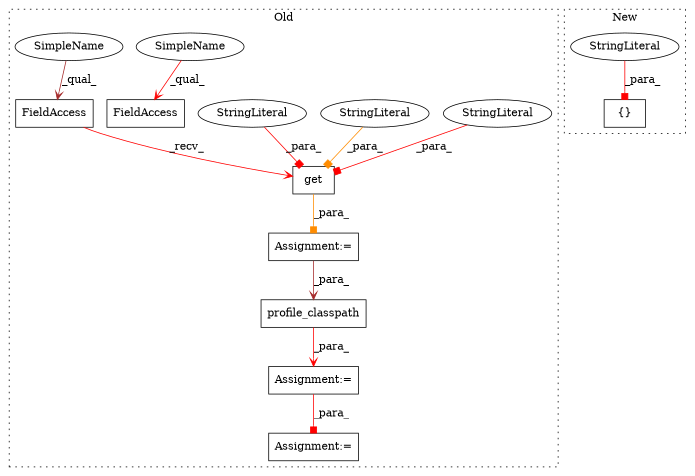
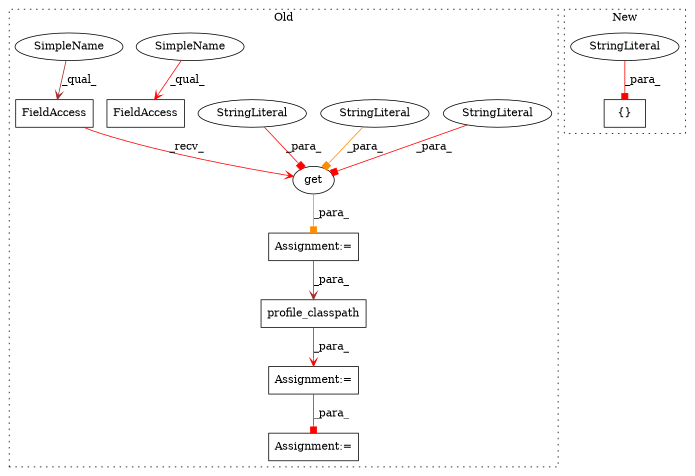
  digraph {
    node [a=45 l=1 s=1302 shape=box]
    edge [color=red arrowhead=box]
    n1 [a=32 l="18,1" label=profile_classpath s="1582,1618"]
-   n2 [a=32 l="4,1" label=get s="1317,1397"]
+   n2 [a=32 l="4,1" label=get s="1317,1397" shape=ellipse]
    n3 [l=15 label=StringLiteral s=1337 shape=ellipse]
    n4 [l=15 label=StringLiteral s=1321 shape=ellipse]
    n5 [l=44 label=StringLiteral s=1353 shape=ellipse]
    n6 [a=22 l=14 label=FieldAccess]
    n7 [a=22 l=14 label=FieldAccess s=1117]
    n8 [a=7 label="Assignment:=" s=1788]
    n9 [a=7 label="Assignment:=" s=1301]
    n10 [a=7 label="Assignment:=" s=1645]
    n11 [a=42 l=7 label=SimpleName s=1117 shape=ellipse]
    n12 [a=42 l=7 label=SimpleName shape=ellipse]
    n13 [a=4 l="1,1" label="{}" s="1183,1208"]
    n14 [l=24 label=StringLiteral s=1184 shape=ellipse]
    subgraph cluster_1 {
      label=Old
      style=dotted
      n1
      n2
      n3
      n4
      n5
      n6
      n7
      n8
      n9
      n10
      n11
      n12
    }
    subgraph cluster_2 {
      label=New
      style=dotted
      n13
      n14
    }
    n1 -> n10 [label=_para_ arrowhead=vee]
    n2 -> n9 [label=_para_ color=darkorange]
    n3 -> n2 [label=_para_]
    n4 -> n2 [label=_para_ color=darkorange]
    n5 -> n2 [label=_para_]
    n6 -> n2 [label=_recv_ arrowhead=vee]
    n9 -> n1 [label=_para_ color=brown arrowhead=vee]
    n10 -> n8 [label=_para_]
    n11 -> n7 [label=_qual_ arrowhead=vee]
    n12 -> n6 [label=_qual_ color=brown arrowhead=vee]
    n14 -> n13 [label=_para_]
  }
